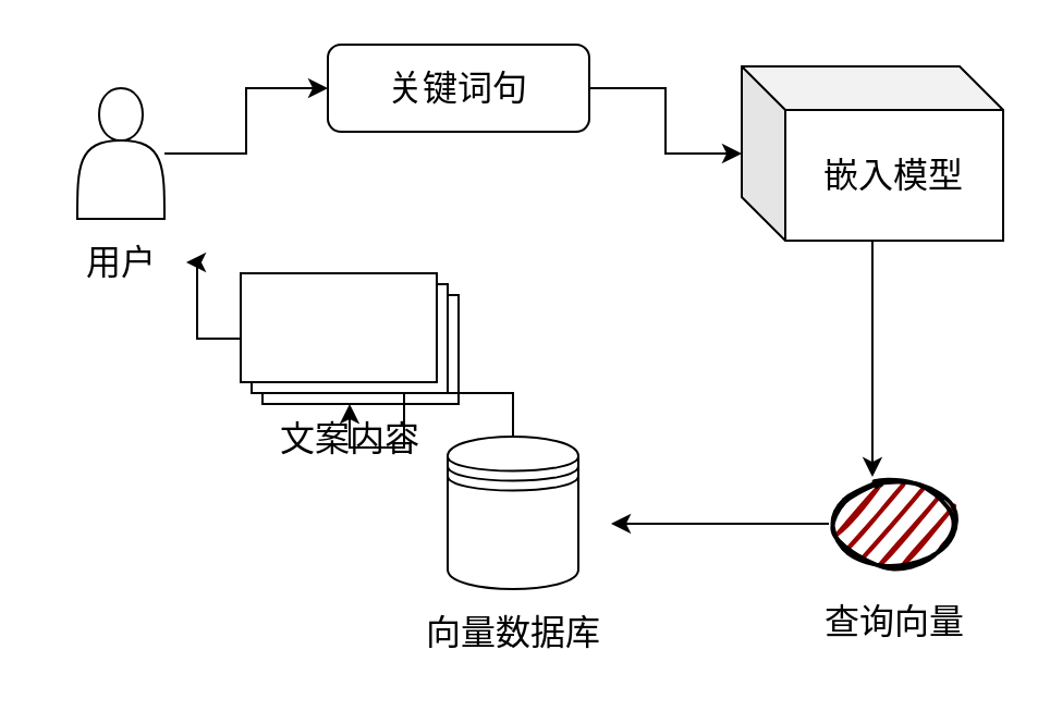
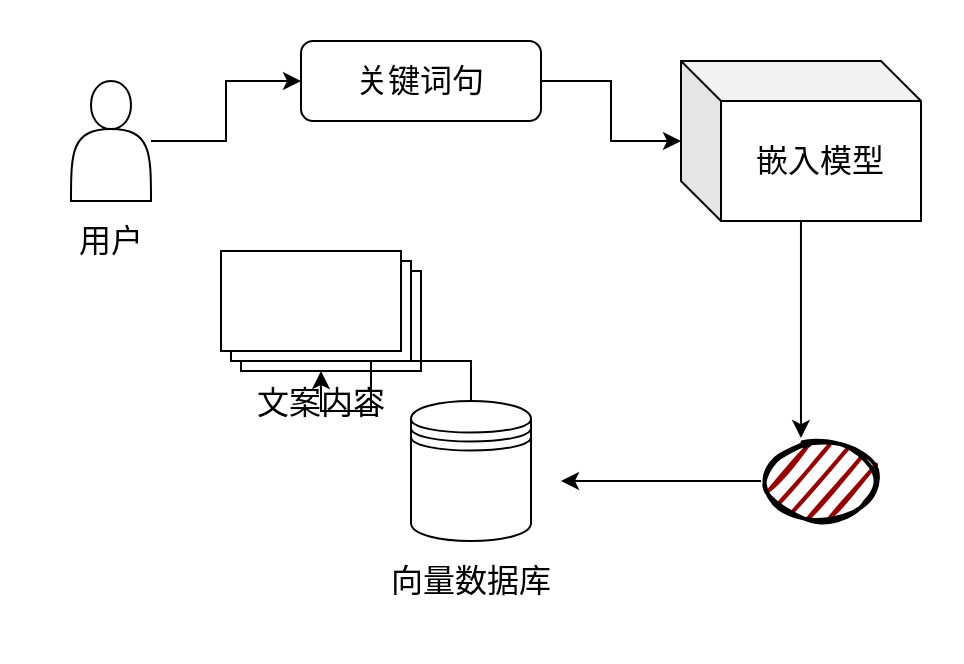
  <mxCell id="0" />
  <mxCell id="1" parent="0" />
  <mxCell id="2" value="" style="edgeStyle=orthogonalEdgeStyle;rounded=0;orthogonalLoop=1;jettySize=auto;html=1;fontSize=16;fontStyle=0" parent="1" source="3" target="7" edge="1"><mxGeometry relative="1" as="geometry" /></mxCell>
  <mxCell id="3" value="关键词句" style="rounded=1;whiteSpace=wrap;html=1;fontSize=16;fontStyle=0" parent="1" vertex="1"><mxGeometry x="150" y="20" width="120" height="40" as="geometry" /></mxCell>
  <mxCell id="4" style="edgeStyle=orthogonalEdgeStyle;rounded=0;orthogonalLoop=1;jettySize=auto;html=1;fontSize=16;fontStyle=0" parent="1" source="5" edge="1"><mxGeometry relative="1" as="geometry"><mxPoint x="280" y="240" as="targetPoint" /></mxGeometry></mxCell>
  <mxCell id="5" value="" style="ellipse;whiteSpace=wrap;html=1;strokeWidth=2;fillWeight=2;hachureGap=8;fillColor=#990000;fillStyle=dots;sketch=1;fontSize=16;fontStyle=0" parent="1" vertex="1"><mxGeometry x="380" y="220" width="60" height="40" as="geometry" /></mxCell>
  <mxCell id="6" style="edgeStyle=orthogonalEdgeStyle;rounded=0;orthogonalLoop=1;jettySize=auto;html=1;entryX=0.333;entryY=-0.037;entryDx=0;entryDy=0;entryPerimeter=0;fontSize=16;fontStyle=0" parent="1" source="7" target="5" edge="1"><mxGeometry relative="1" as="geometry" /></mxCell>
  <mxCell id="7" value="嵌入模型" style="shape=cube;whiteSpace=wrap;html=1;boundedLbl=1;backgroundOutline=1;darkOpacity=0.05;darkOpacity2=0.1;fontSize=16;fontStyle=0" parent="1" vertex="1"><mxGeometry x="340" y="30" width="120" height="80" as="geometry" /></mxCell>
  <mxCell id="8" value="" style="group;fontStyle=0;fontSize=16;" parent="1" vertex="1" connectable="0"><mxGeometry x="20" y="40" width="70" height="100" as="geometry" /></mxCell>
  <mxCell id="9" value="" style="shape=actor;whiteSpace=wrap;html=1;fontSize=16;fontStyle=0" parent="8" vertex="1"><mxGeometry x="15" width="40" height="60" as="geometry" /></mxCell>
  <mxCell id="10" value="用户" style="text;html=1;align=center;verticalAlign=middle;resizable=0;points=[];autosize=1;strokeColor=none;fillColor=none;fontSize=16;fontStyle=0" parent="8" vertex="1"><mxGeometry x="5" y="65" width="60" height="30" as="geometry" /></mxCell>
  <mxCell id="11" value="" style="group;fontStyle=0;fontSize=16;" parent="1" vertex="1" connectable="0"><mxGeometry x="170" y="200" width="130" height="110" as="geometry" /></mxCell>
  <mxCell id="12" value="" style="shape=datastore;whiteSpace=wrap;html=1;fontSize=16;fontStyle=0" parent="11" vertex="1"><mxGeometry x="35" width="60" height="70" as="geometry" /></mxCell>
  <mxCell id="13" value="向量数据库" style="text;html=1;align=center;verticalAlign=middle;resizable=0;points=[];autosize=1;strokeColor=none;fillColor=none;fontSize=16;fontStyle=0" parent="11" vertex="1"><mxGeometry x="15" y="75" width="100" height="30" as="geometry" /></mxCell>
  <mxCell id="14" value="" style="edgeStyle=orthogonalEdgeStyle;rounded=0;orthogonalLoop=1;jettySize=auto;html=1;fontSize=16;fontStyle=0" parent="1" source="9" target="3" edge="1"><mxGeometry relative="1" as="geometry" /></mxCell>
- <mxCell id="15" value="" style="edgeStyle=orthogonalEdgeStyle;rounded=0;orthogonalLoop=1;jettySize=auto;html=1;fontSize=16;fontStyle=0" parent="1" source="16" target="10" edge="1"><mxGeometry relative="1" as="geometry" /></mxCell>
  <mxCell id="16" value="文案内容" style="verticalLabelPosition=bottom;verticalAlign=top;html=1;shape=mxgraph.basic.layered_rect;dx=10;outlineConnect=0;fontSize=16;fontStyle=0" parent="1" vertex="1"><mxGeometry x="110" y="125" width="100" height="60" as="geometry" /></mxCell>
  <mxCell id="17" value="" style="edgeStyle=orthogonalEdgeStyle;rounded=0;orthogonalLoop=1;jettySize=auto;html=1;fontSize=16;fontStyle=0" parent="1" source="12" target="16" edge="1"><mxGeometry relative="1" as="geometry" /></mxCell>
- <mxCell id="18" value="查询向量" style="text;html=1;align=center;verticalAlign=middle;resizable=0;points=[];autosize=1;strokeColor=none;fillColor=none;fontSize=16;fontStyle=0" parent="1" vertex="1"><mxGeometry x="365" y="270" width="90" height="30" as="geometry" /></mxCell>
